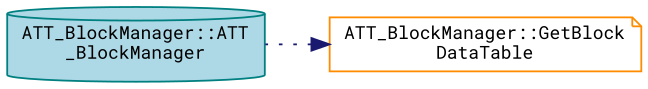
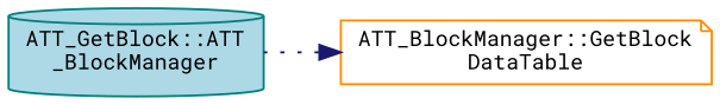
  digraph {
    rankdir=RL
    fontname="Roboto Mono"
    node [fontname="Roboto Mono" fontsize=10 style=filled]
    n1 [color=darkorange fillcolor=white fontcolor=black height=0.2 label="ATT_BlockManager::GetBlock\lDataTable" shape=note width=0.4]
-   n2 [color=teal fillcolor=lightblue height=0.2 label="ATT_BlockManager::ATT\l_BlockManager" shape=cylinder width=0.4]
+   n2 [color=teal fillcolor=lightblue height=0.2 label="ATT_GetBlock::ATT\l_BlockManager" shape=cylinder width=0.4]
    n1 -> n2 [color=midnightblue dir=back fontname="Roboto Mono" fontsize=10 labelfontname=Helvetica labelfontsize=10 style=dotted]
  }
